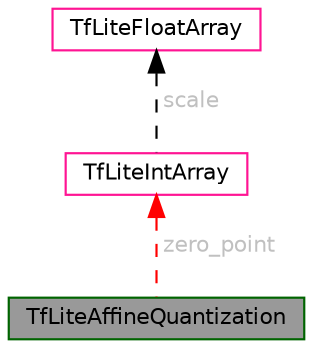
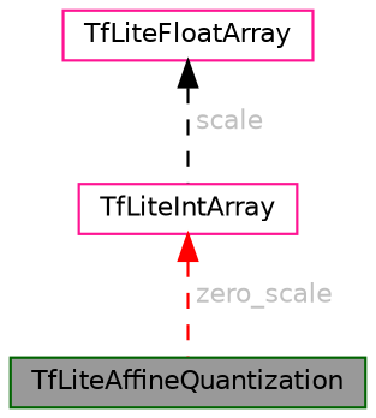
  digraph {
    node [color=deeppink fillcolor=white fontname=Helvetica fontsize=10 shape=box style=filled]
    edge [dir=back fontcolor=grey fontname=Helvetica fontsize=10 labelfontname=Helvetica labelfontsize=10 style=dashed]
    n1 [color=darkgreen fillcolor=grey60 fontcolor=black height=0.2 label=TfLiteAffineQuantization width=0.4]
    n2 [height=0.2 label=TfLiteFloatArray width=0.4]
    n3 [height=0.2 label=TfLiteIntArray width=0.4]
    n2 -> n3 [color=black label=" scale"]
-   n3 -> n1 [color=red label=" zero_point"]
+   n3 -> n1 [color=red label=" zero_scale"]
  }
